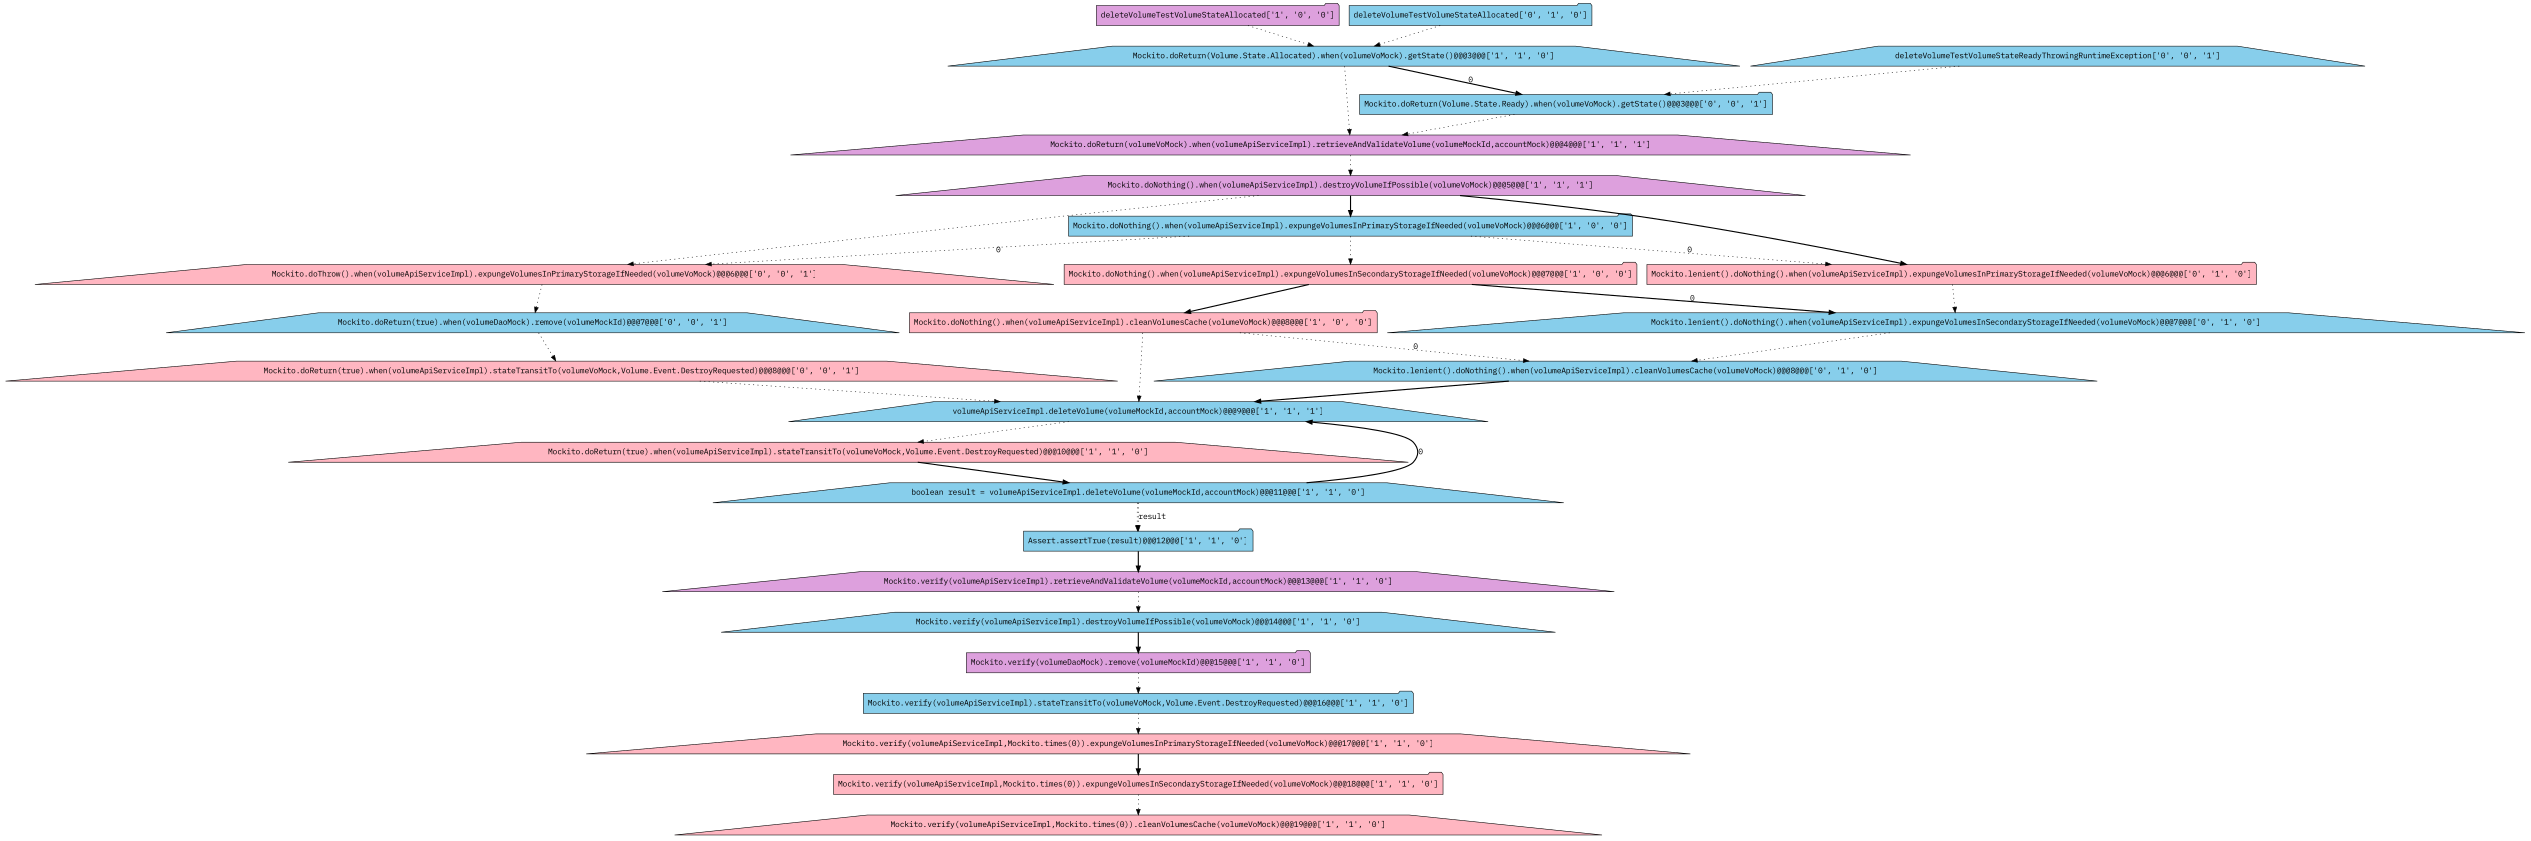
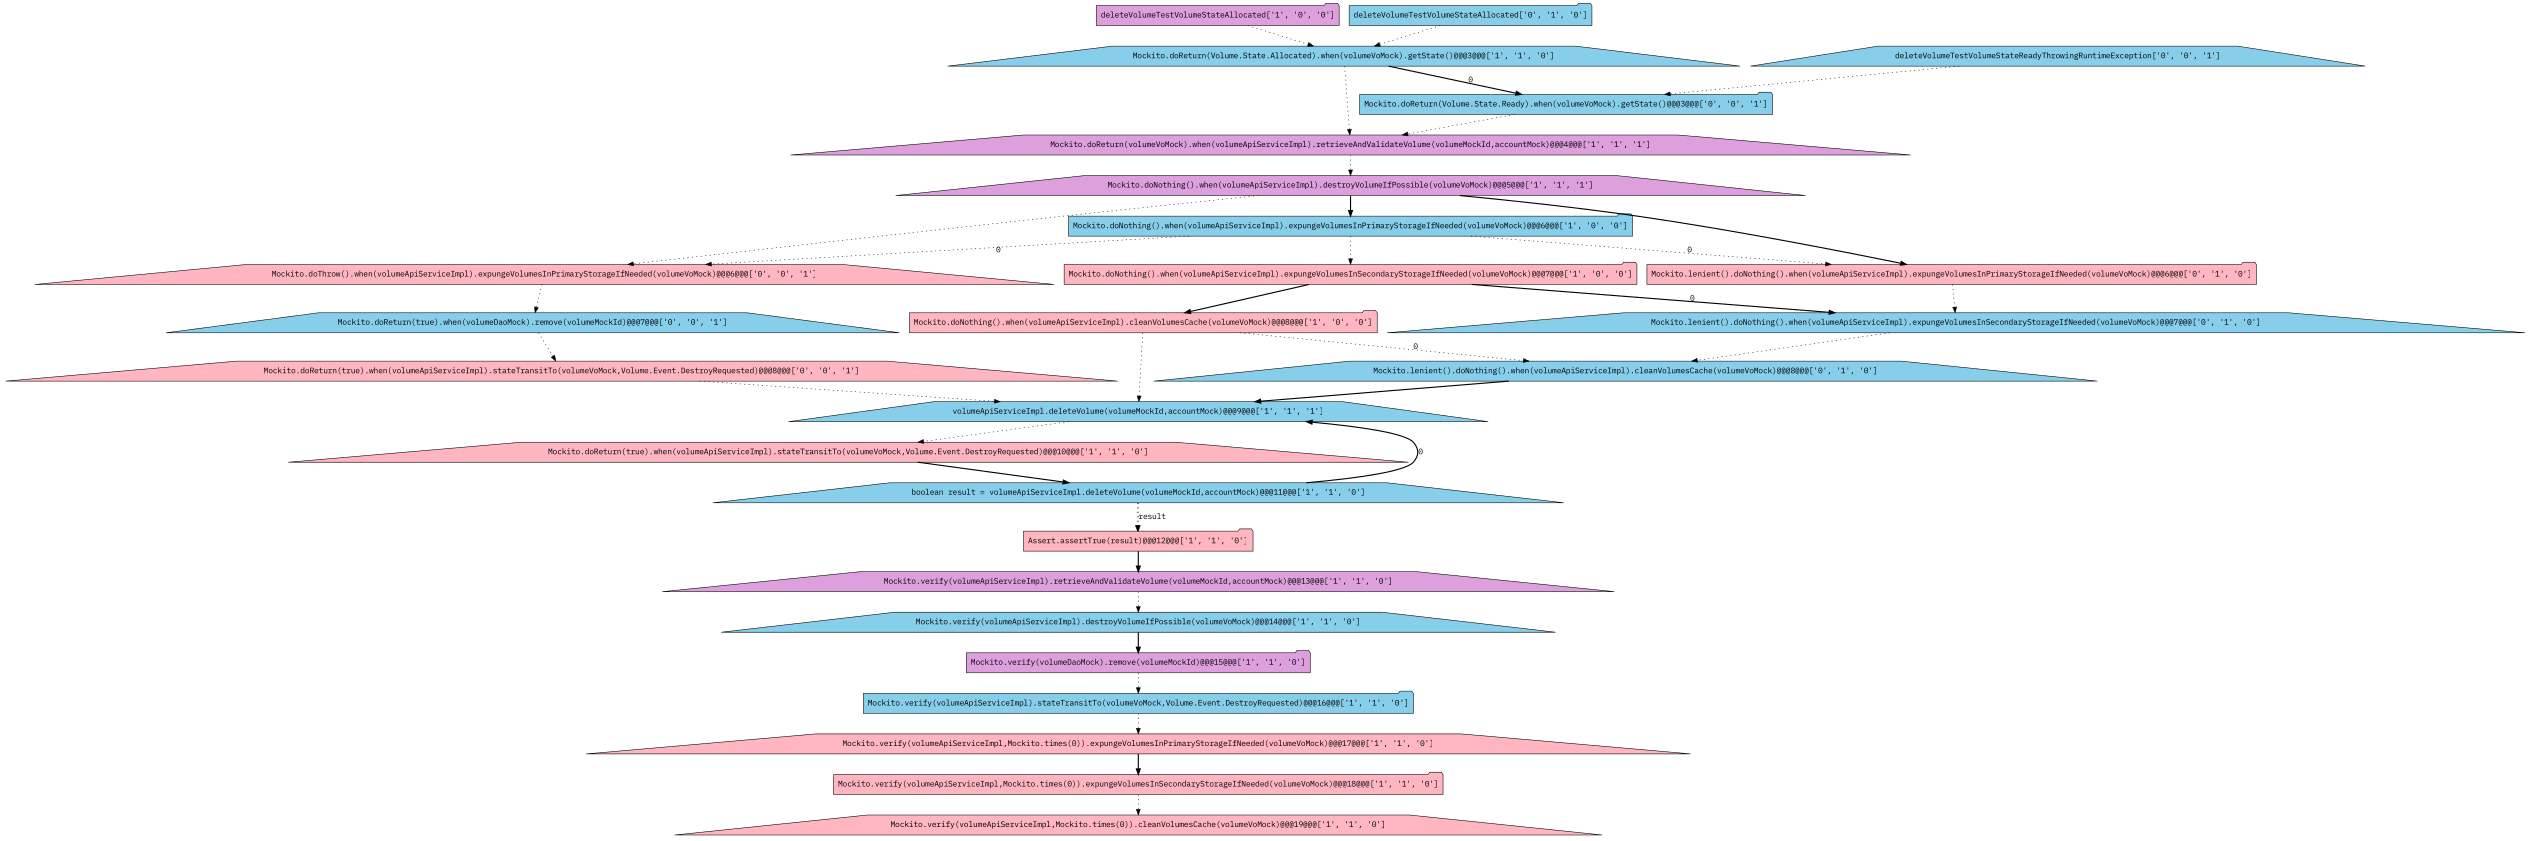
  digraph {
    fontname="IBM Plex Mono"
    node [fillcolor=skyblue shape=trapezium style=filled fontname="IBM Plex Mono"]
    edge [style=dotted fontname="IBM Plex Mono"]
    n1 [fillcolor=lightpink label="Mockito.doThrow().when(volumeApiServiceImpl).expungeVolumesInPrimaryStorageIfNeeded(volumeVoMock)@@@6@@@['0', '0', '1']"]
    n2 [label="Mockito.doReturn(true).when(volumeDaoMock).remove(volumeMockId)@@@7@@@['0', '0', '1']"]
    n3 [fillcolor=plum label="Mockito.doReturn(volumeVoMock).when(volumeApiServiceImpl).retrieveAndValidateVolume(volumeMockId,accountMock)@@@4@@@['1', '1', '1']"]
    n4 [fillcolor=plum label="Mockito.doNothing().when(volumeApiServiceImpl).destroyVolumeIfPossible(volumeVoMock)@@@5@@@['1', '1', '1']"]
    n5 [fillcolor=lightpink label="Mockito.verify(volumeApiServiceImpl,Mockito.times(0)).expungeVolumesInPrimaryStorageIfNeeded(volumeVoMock)@@@17@@@['1', '1', '0']"]
    n6 [fillcolor=lightpink label="Mockito.verify(volumeApiServiceImpl,Mockito.times(0)).expungeVolumesInSecondaryStorageIfNeeded(volumeVoMock)@@@18@@@['1', '1', '0']" shape=folder]
    n7 [label="Mockito.lenient().doNothing().when(volumeApiServiceImpl).expungeVolumesInSecondaryStorageIfNeeded(volumeVoMock)@@@7@@@['0', '1', '0']"]
    n8 [label="Mockito.lenient().doNothing().when(volumeApiServiceImpl).cleanVolumesCache(volumeVoMock)@@@8@@@['0', '1', '0']"]
    n9 [label="Mockito.doReturn(Volume.State.Ready).when(volumeVoMock).getState()@@@3@@@['0', '0', '1']" shape=folder]
    n10 [label="Mockito.verify(volumeApiServiceImpl).stateTransitTo(volumeVoMock,Volume.Event.DestroyRequested)@@@16@@@['1', '1', '0']" shape=folder]
    n11 [fillcolor=plum label="deleteVolumeTestVolumeStateAllocated['1', '0', '0']" shape=folder]
    n12 [label="Mockito.doReturn(Volume.State.Allocated).when(volumeVoMock).getState()@@@3@@@['1', '1', '0']"]
    n13 [fillcolor=plum label="Mockito.verify(volumeDaoMock).remove(volumeMockId)@@@15@@@['1', '1', '0']" shape=folder]
    n14 [label="Mockito.verify(volumeApiServiceImpl).destroyVolumeIfPossible(volumeVoMock)@@@14@@@['1', '1', '0']"]
-   n15 [label="Assert.assertTrue(result)@@@12@@@['1', '1', '0']" shape=folder]
+   n15 [fillcolor=lightpink label="Assert.assertTrue(result)@@@12@@@['1', '1', '0']" shape=folder]
    n16 [fillcolor=plum label="Mockito.verify(volumeApiServiceImpl).retrieveAndValidateVolume(volumeMockId,accountMock)@@@13@@@['1', '1', '0']"]
    n17 [label="Mockito.doNothing().when(volumeApiServiceImpl).expungeVolumesInPrimaryStorageIfNeeded(volumeVoMock)@@@6@@@['1', '0', '0']" shape=folder]
    n18 [fillcolor=lightpink label="Mockito.lenient().doNothing().when(volumeApiServiceImpl).expungeVolumesInPrimaryStorageIfNeeded(volumeVoMock)@@@6@@@['0', '1', '0']" shape=folder]
    n19 [fillcolor=lightpink label="Mockito.doReturn(true).when(volumeApiServiceImpl).stateTransitTo(volumeVoMock,Volume.Event.DestroyRequested)@@@8@@@['0', '0', '1']"]
    n20 [fillcolor=lightpink label="Mockito.doNothing().when(volumeApiServiceImpl).expungeVolumesInSecondaryStorageIfNeeded(volumeVoMock)@@@7@@@['1', '0', '0']" shape=folder]
    n21 [fillcolor=lightpink label="Mockito.doNothing().when(volumeApiServiceImpl).cleanVolumesCache(volumeVoMock)@@@8@@@['1', '0', '0']" shape=folder]
    n22 [label="volumeApiServiceImpl.deleteVolume(volumeMockId,accountMock)@@@9@@@['1', '1', '1']"]
    n23 [label="deleteVolumeTestVolumeStateAllocated['0', '1', '0']" shape=folder]
    n24 [fillcolor=lightpink label="Mockito.doReturn(true).when(volumeApiServiceImpl).stateTransitTo(volumeVoMock,Volume.Event.DestroyRequested)@@@10@@@['1', '1', '0']"]
    n25 [label="boolean result = volumeApiServiceImpl.deleteVolume(volumeMockId,accountMock)@@@11@@@['1', '1', '0']"]
    n26 [fillcolor=lightpink label="Mockito.verify(volumeApiServiceImpl,Mockito.times(0)).cleanVolumesCache(volumeVoMock)@@@19@@@['1', '1', '0']"]
    n27 [label="deleteVolumeTestVolumeStateReadyThrowingRuntimeException['0', '0', '1']"]
    n1 -> n2
    n2 -> n19
    n3 -> n4
    n4 -> n1
    n4 -> n17 [style=bold]
    n4 -> n18 [style=bold]
    n5 -> n6 [style=bold]
    n6 -> n26
    n7 -> n8
    n8 -> n22 [style=bold]
    n9 -> n3
    n10 -> n5
    n11 -> n12
    n12 -> n3
    n12 -> n9 [label=0 style=bold]
    n13 -> n10
    n14 -> n13 [style=bold]
    n15 -> n16 [style=bold]
    n16 -> n14
    n17 -> n1 [label=0]
    n17 -> n18 [label=0]
    n17 -> n20
    n18 -> n7
    n19 -> n22
    n20 -> n7 [label=0 style=bold]
    n20 -> n21 [style=bold]
    n21 -> n8 [label=0]
    n21 -> n22
    n22 -> n24
    n23 -> n12
    n24 -> n25 [style=bold]
    n25 -> n15
    n25 -> n15 [label=result]
    n25 -> n22 [label=0 style=bold]
    n27 -> n9
  }
